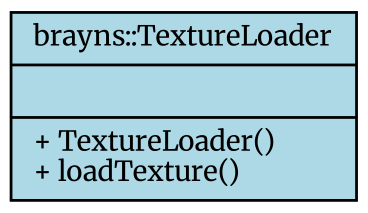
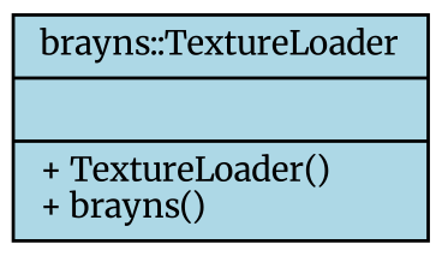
  digraph {
    fontname=Merriweather
-   n1 [color=black fillcolor=lightblue fontcolor=black fontname=Merriweather fontsize=10 height=0.2 label="{brayns::TextureLoader\n||+ TextureLoader()\l+ loadTexture()\l}" shape=record style=filled width=0.4]
+   n1 [color=black fillcolor=lightblue fontcolor=black fontname=Merriweather fontsize=10 height=0.2 label="{brayns::TextureLoader\n||+ TextureLoader()\l+ brayns()\l}" shape=record style=filled width=0.4]
  }
